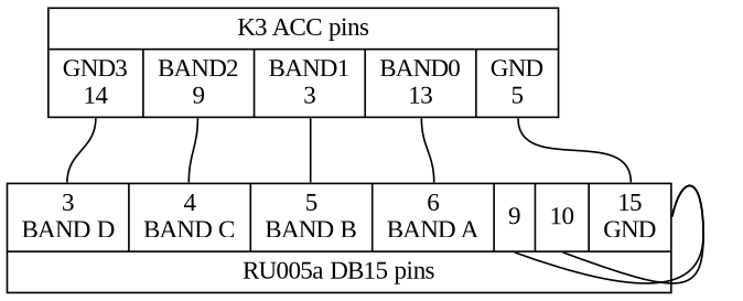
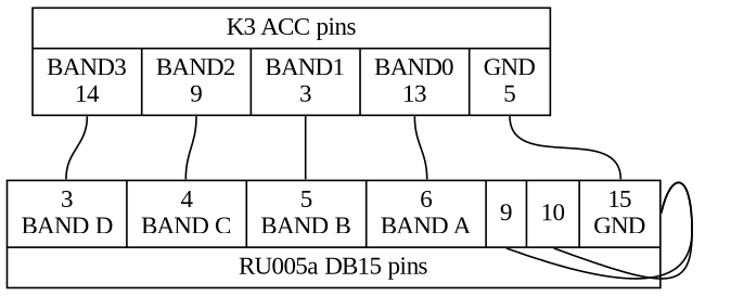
  digraph {
    fontname="Liberation Serif"
    node [shape=record fontname="Liberation Serif"]
    edge [arrowhead=none headport="15:e" tailport="9:s" fontname="Liberation Serif"]
-   n1 [label="{K3 ACC pins | { <14>GND3\n14 | <9>BAND2\n9 | <3>BAND1\n3 | <13>BAND0\n13 | <5>GND\n5 }}"]
+   n1 [label="{K3 ACC pins | { <14>BAND3\n14 | <9>BAND2\n9 | <3>BAND1\n3 | <13>BAND0\n13 | <5>GND\n5 }}"]
    n2 [label="{{ <3>3\nBAND D | <4>4\nBAND C | <5>5\nBAND B | <6>6\nBAND A | <9> 9 | <10> 10 | <15>15\nGND } | RU005a DB15 pins}"]
    n1 -> n2 [headport="6:n" tailport="13:s"]
    n1 -> n2 [headport="5:n" tailport="3:s"]
    n1 -> n2 [headport="4:n"]
    n1 -> n2 [headport="3:n" tailport="14:s"]
    n1 -> n2 [headport="15:n" tailport="5:s"]
    n2 -> n2
    n2 -> n2 [tailport="10:s"]
  }
